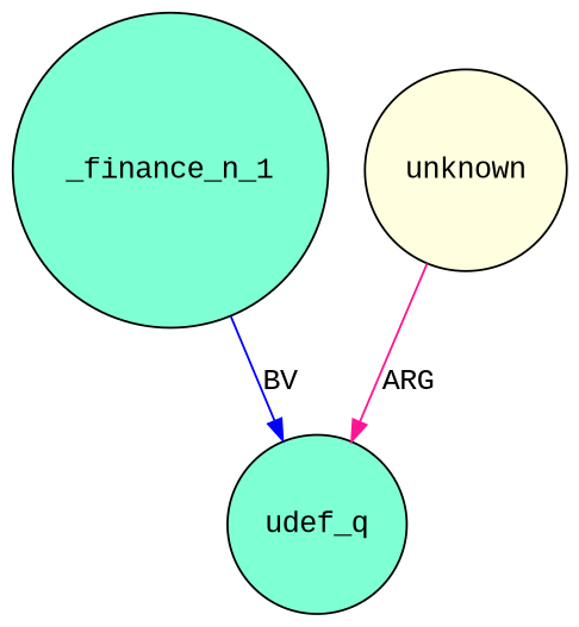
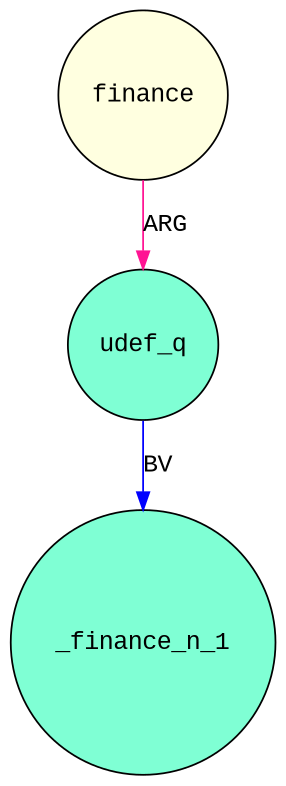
  digraph {
    fontname="Liberation Mono"
    node [fillcolor=aquamarine fontname="Liberation Mono" shape=circle style=filled]
    edge [fontname="Liberation Mono"]
    udef_q
    _finance_n_1
-   unknown [fillcolor=lightyellow]
-   _finance_n_1 -> udef_q [color=blue label=BV]
+   unknown [fillcolor=lightyellow label=finance]
+   udef_q -> _finance_n_1 [color=blue label=BV]
    unknown -> udef_q [color=deeppink label=ARG]
  }
